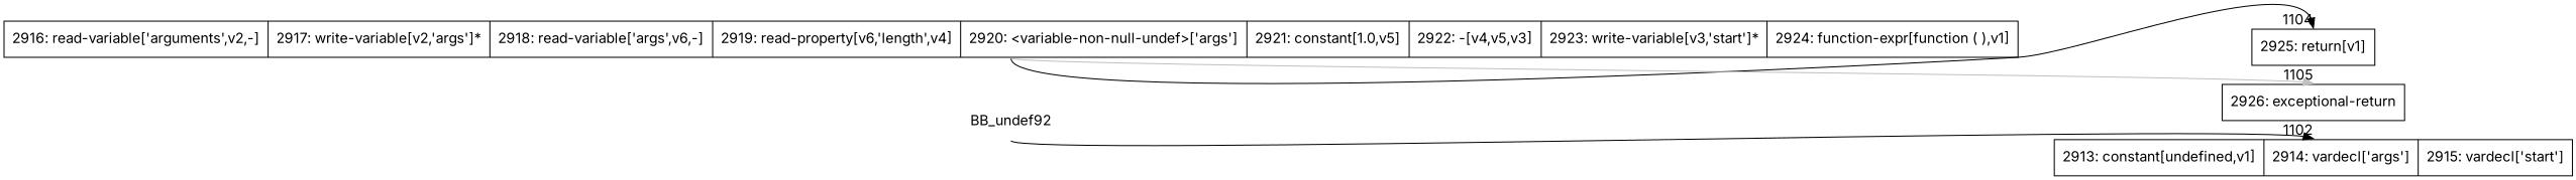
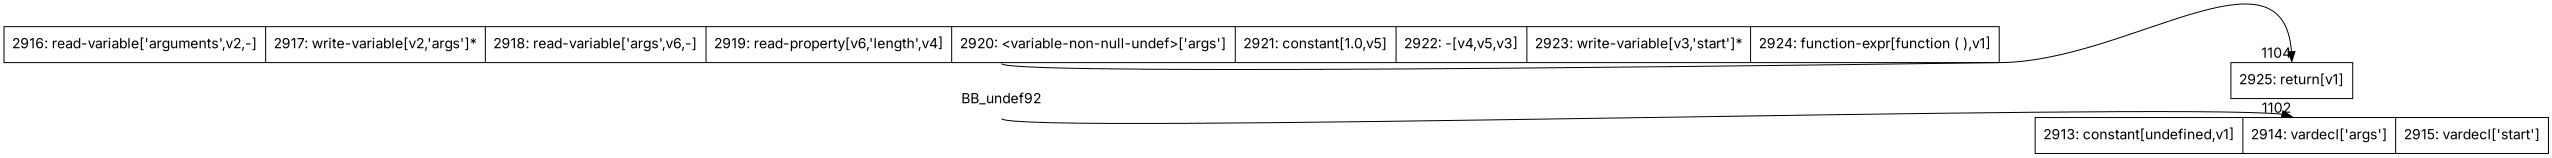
  digraph {
    fontname=Inter
    rankdir=LR
    node [fontname=Inter shape=record]
    edge [fontname=Inter headport=n tailport=s]
    n1 [label=BB_undef92 shape=none]
    n2 [label="{2913: constant[undefined,v1]|2914: vardecl['args']|2915: vardecl['start']}"]
    n3 [label="{2916: read-variable['arguments',v2,-]|2917: write-variable[v2,'args']*|2918: read-variable['args',v6,-]|2919: read-property[v6,'length',v4]|2920: \<variable-non-null-undef\>['args']|2921: constant[1.0,v5]|2922: -[v4,v5,v3]|2923: write-variable[v3,'start']*|2924: function-expr[function ( ),v1]}"]
    n4 [label="{2925: return[v1]}"]
-   n5 [label="{2926: exceptional-return}"]
    n1 -> n2 [headlabel="    1102"]
    n3 -> n4 [headlabel="      1104"]
-   n3 -> n5 [color=gray headlabel="      1105"]
  }
